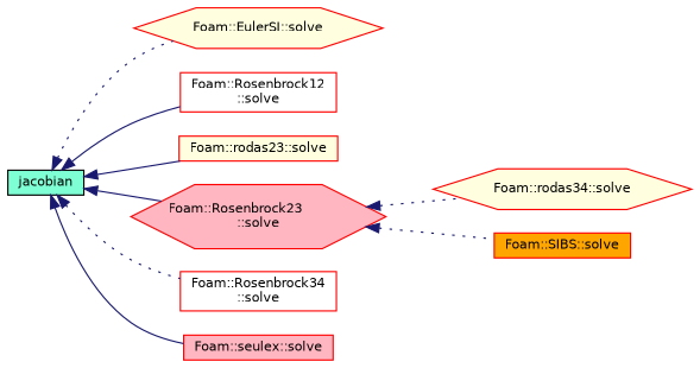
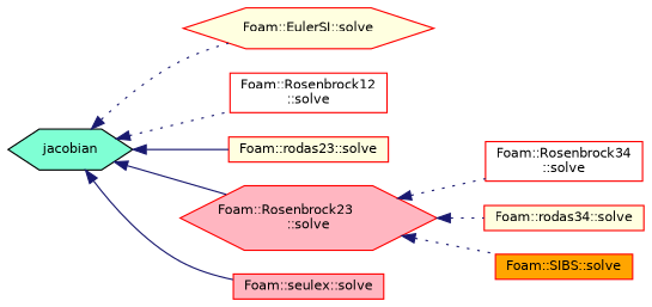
  digraph {
    rankdir=LR
    node [color=red fillcolor=lightyellow fontname=Helvetica fontsize=10 shape=box style=filled]
    edge [color=midnightblue dir=back fontname=Helvetica fontsize=10 labelfontname=Helvetica labelfontsize=10 style=dotted]
-   n1 [color=black fillcolor=aquamarine fontcolor=black height=0.2 label=jacobian width=0.4]
+   n1 [color=black fillcolor=aquamarine fontcolor=black height=0.2 label=jacobian shape=hexagon width=0.4]
    n2 [height=0.2 label="Foam::EulerSI::solve" shape=hexagon width=0.4]
    n3 [fillcolor=white height=0.2 label="Foam::Rosenbrock12\l::solve" width=0.4]
    n4 [height=0.2 label="Foam::rodas23::solve" width=0.4]
    n5 [fillcolor=lightpink height=0.2 label="Foam::Rosenbrock23\l::solve" shape=hexagon width=0.4]
    n6 [fillcolor=white height=0.2 label="Foam::Rosenbrock34\l::solve" width=0.4]
    n7 [fillcolor=lightpink height=0.2 label="Foam::seulex::solve" width=0.4]
-   n8 [height=0.2 label="Foam::rodas34::solve" shape=hexagon width=0.4]
+   n8 [height=0.2 label="Foam::rodas34::solve" width=0.4]
    n9 [fillcolor=orange height=0.2 label="Foam::SIBS::solve" width=0.4]
    n1 -> n2
-   n1 -> n3 [style=solid]
+   n1 -> n3
    n1 -> n4 [style=solid]
    n1 -> n5 [style=solid]
-   n1 -> n6
+   n5 -> n6
    n1 -> n7 [style=solid]
    n5 -> n8
    n5 -> n9
  }
